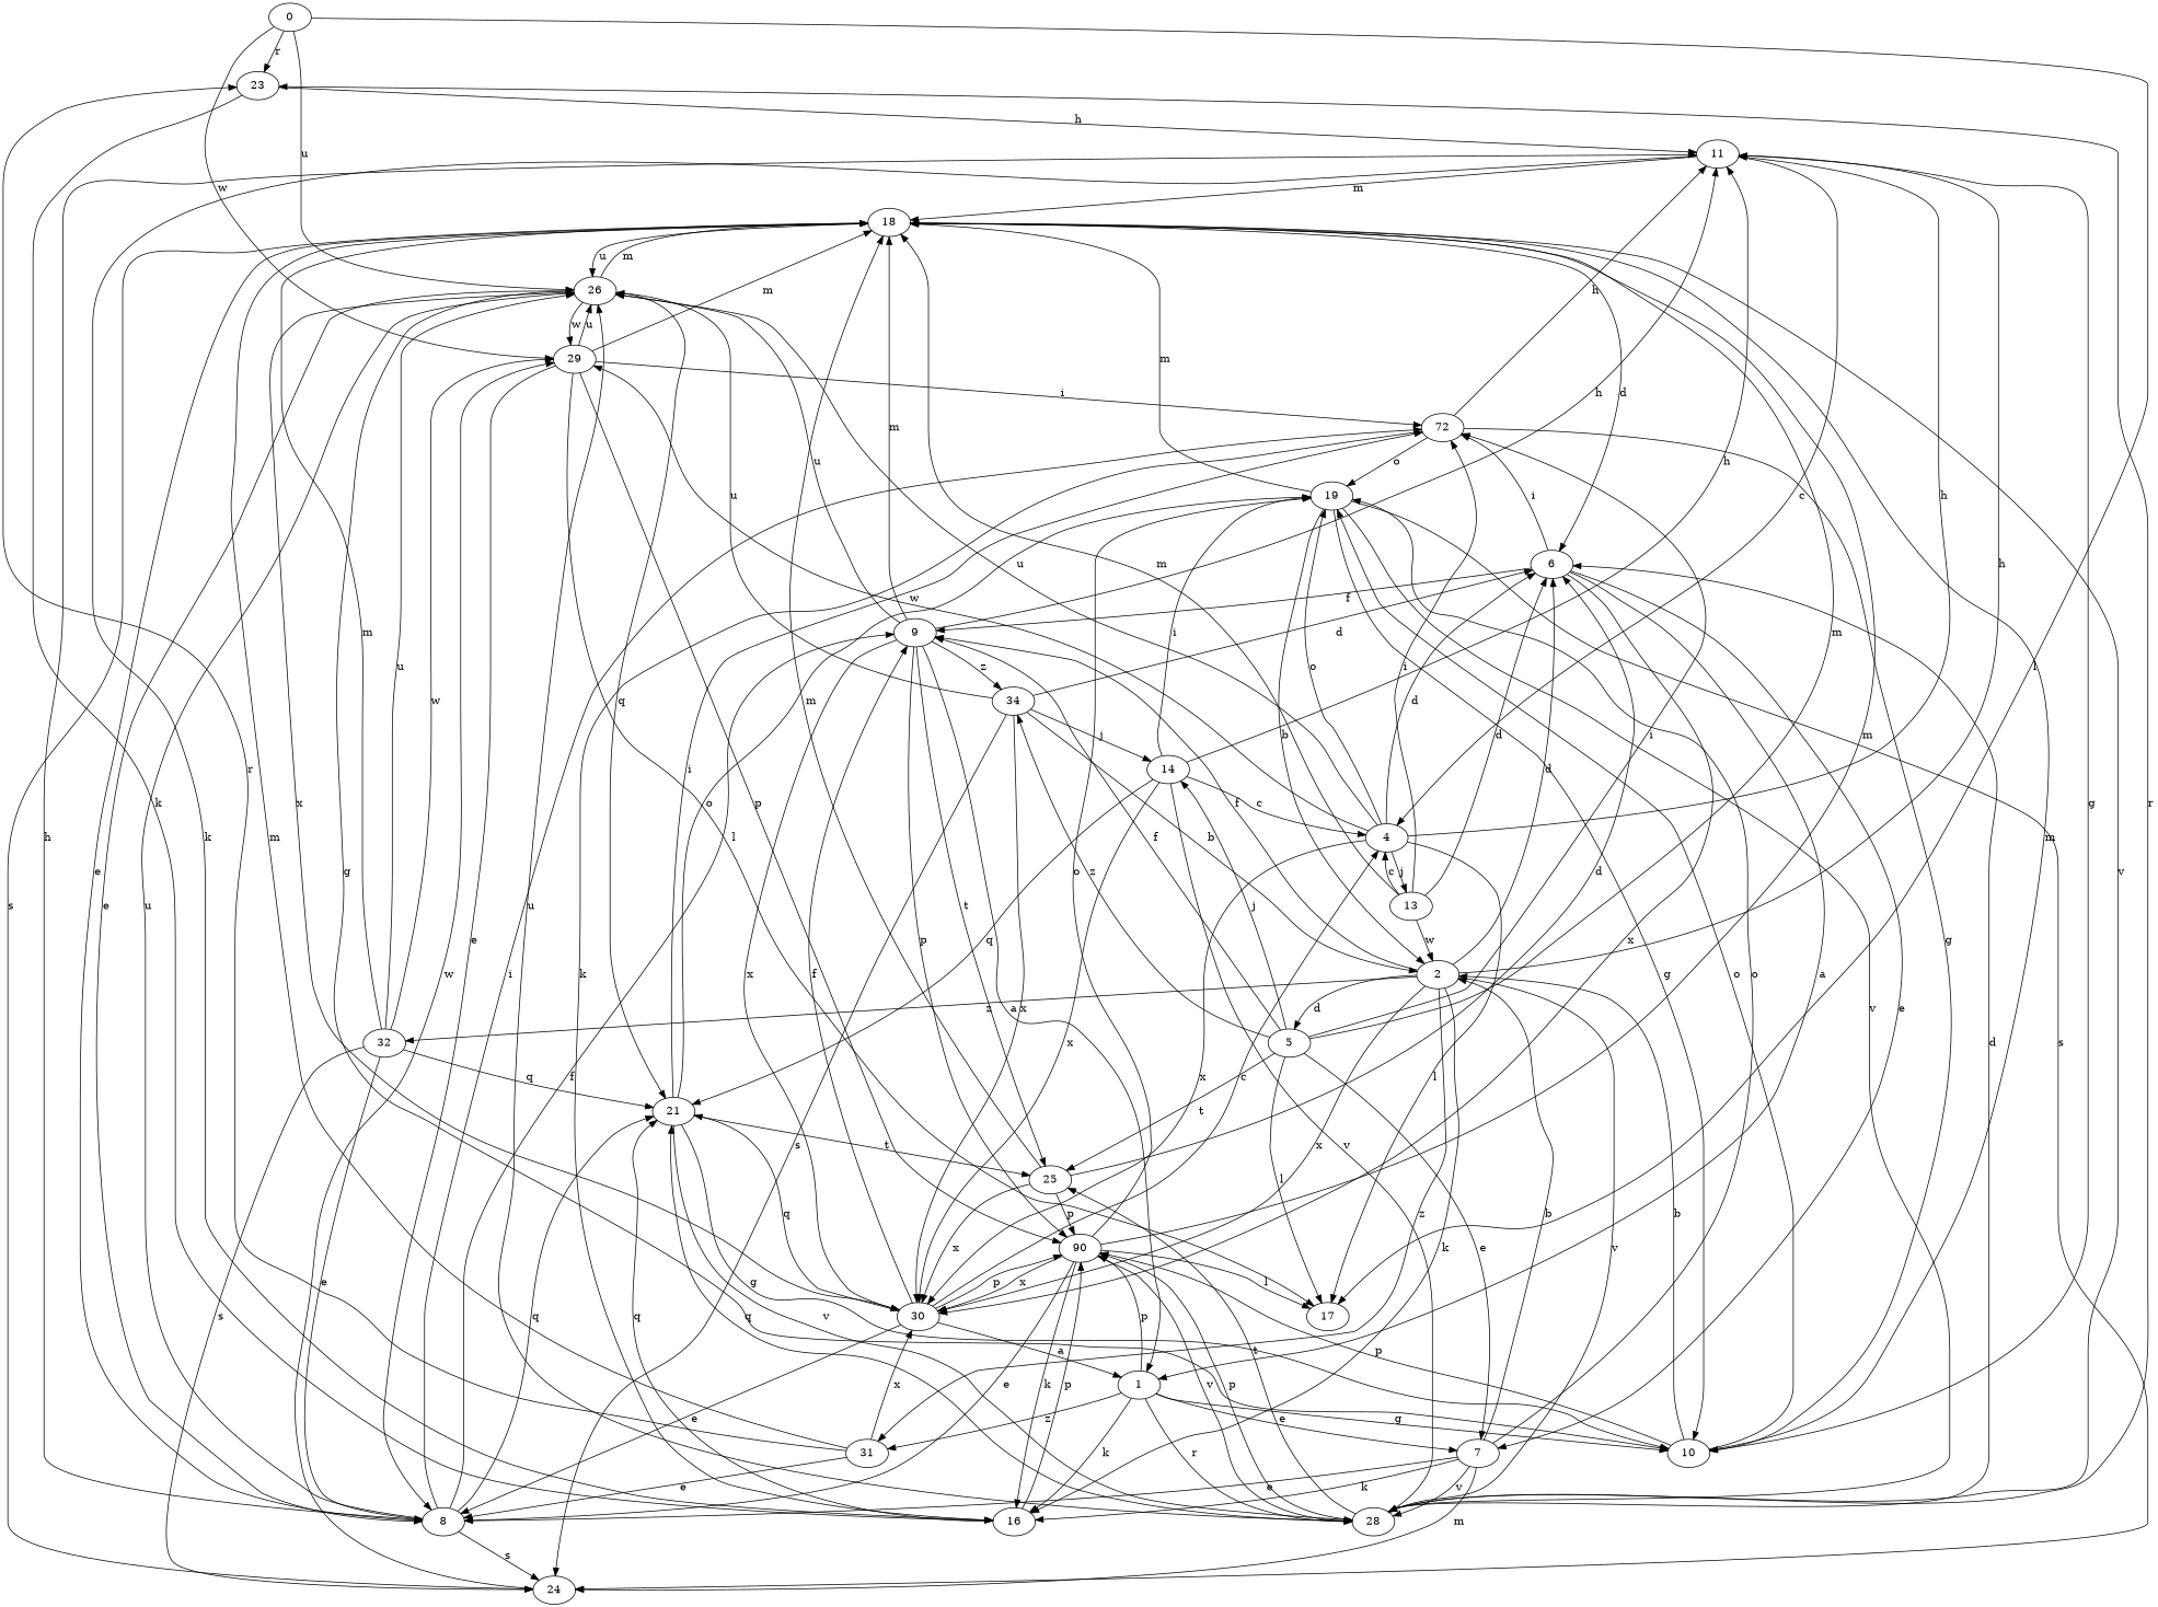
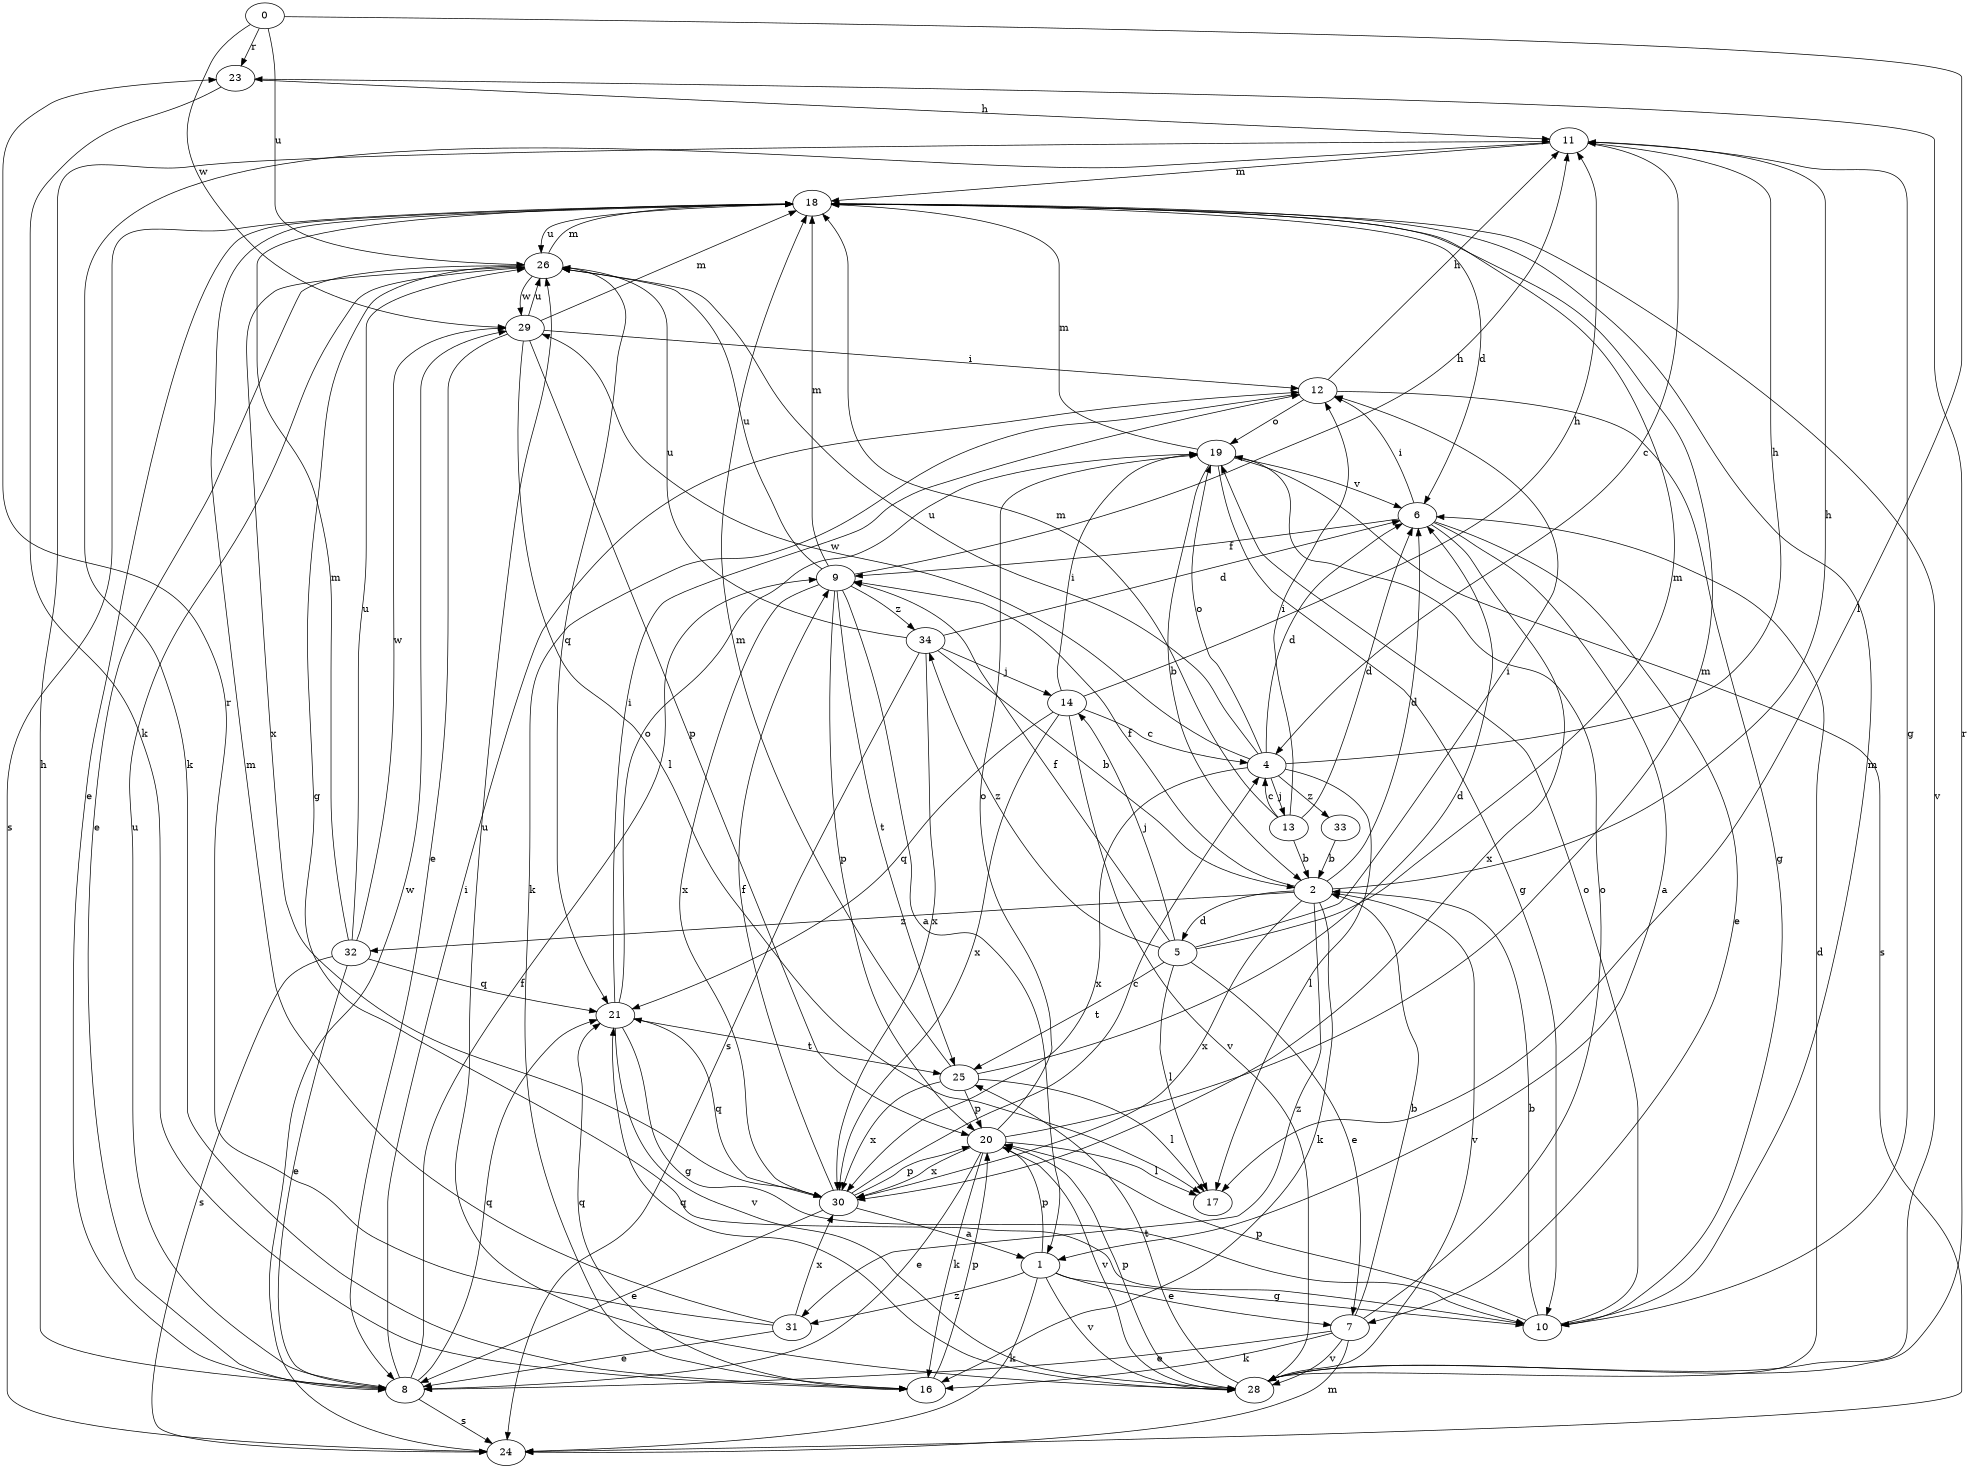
  strict digraph {
    0
    17
    23
    26
    29
    9
    1
-   20 [label=90]
+   20
    11
    30
    18
    25
    34
    16
    10
    8
    21
-   12 [label=72]
+   12
    7
    28
    31
    2
    19
    24
    6
    5
    32
    14
    4
    13
+   33
    0 -> 17 [label=l]
    0 -> 23 [label=r]
    0 -> 26 [label=u]
    0 -> 29 [label=w]
    23 -> 11 [label=h]
    23 -> 16 [label=k]
    26 -> 29 [label=w]
    26 -> 30 [label=x]
    26 -> 18 [label=m]
    26 -> 10 [label=g]
    26 -> 8 [label=e]
    26 -> 21 [label=q]
    29 -> 17 [label=l]
    29 -> 26 [label=u]
    29 -> 20 [label=p]
    29 -> 18 [label=m]
    29 -> 8 [label=e]
    29 -> 12 [label=i]
    9 -> 26 [label=u]
    9 -> 1 [label=a]
    9 -> 20 [label=p]
    9 -> 11 [label=h]
    9 -> 30 [label=x]
    9 -> 18 [label=m]
    9 -> 25 [label=t]
    9 -> 34 [label=z]
    1 -> 20 [label=p]
-   1 -> 16 [label=k]
+   1 -> 24 [label=k]
    1 -> 10 [label=g]
    1 -> 7 [label=e]
-   1 -> 28 [label=r]
+   1 -> 28 [label=v]
    1 -> 31 [label=z]
    20 -> 17 [label=l]
    20 -> 30 [label=x]
    20 -> 18 [label=m]
    20 -> 16 [label=k]
    20 -> 8 [label=e]
    20 -> 28 [label=v]
    20 -> 19 [label=o]
    11 -> 18 [label=m]
    11 -> 16 [label=k]
    11 -> 10 [label=g]
    11 -> 4 [label=c]
    30 -> 9 [label=f]
    30 -> 1 [label=a]
    30 -> 20 [label=p]
    30 -> 8 [label=e]
    30 -> 21 [label=q]
    30 -> 4 [label=c]
    18 -> 26 [label=u]
    18 -> 8 [label=e]
    18 -> 28 [label=v]
    18 -> 24 [label=s]
    18 -> 6 [label=d]
+   25 -> 17 [label=l]
    25 -> 20 [label=p]
    25 -> 30 [label=x]
    25 -> 18 [label=m]
    25 -> 6 [label=d]
    34 -> 26 [label=u]
    34 -> 30 [label=x]
    34 -> 2 [label=b]
    34 -> 24 [label=s]
    34 -> 6 [label=d]
    34 -> 14 [label=j]
    16 -> 20 [label=p]
    16 -> 21 [label=q]
    10 -> 20 [label=p]
    10 -> 18 [label=m]
    10 -> 2 [label=b]
    10 -> 19 [label=o]
    8 -> 26 [label=u]
    8 -> 9 [label=f]
    8 -> 11 [label=h]
    8 -> 21 [label=q]
    8 -> 12 [label=i]
    8 -> 24 [label=s]
    21 -> 25 [label=t]
    21 -> 10 [label=g]
    21 -> 12 [label=i]
    21 -> 28 [label=v]
    21 -> 19 [label=o]
    12 -> 11 [label=h]
    12 -> 16 [label=k]
    12 -> 10 [label=g]
    12 -> 19 [label=o]
    7 -> 16 [label=k]
    7 -> 8 [label=e]
    7 -> 28 [label=v]
    7 -> 2 [label=b]
    7 -> 19 [label=o]
    7 -> 24 [label=m]
    28 -> 23 [label=r]
    28 -> 26 [label=u]
    28 -> 20 [label=p]
    28 -> 25 [label=t]
    28 -> 21 [label=q]
    28 -> 6 [label=d]
    31 -> 23 [label=r]
    31 -> 30 [label=x]
    31 -> 18 [label=m]
    31 -> 8 [label=e]
    2 -> 9 [label=f]
    2 -> 11 [label=h]
    2 -> 30 [label=x]
    2 -> 16 [label=k]
    2 -> 28 [label=v]
    2 -> 31 [label=z]
    2 -> 6 [label=d]
    2 -> 5 [label=d]
    2 -> 32 [label=z]
    19 -> 18 [label=m]
    19 -> 10 [label=g]
-   19 -> 28 [label=v]
+   19 -> 6 [label=v]
    19 -> 2 [label=b]
    19 -> 24 [label=s]
    24 -> 29 [label=w]
    6 -> 9 [label=f]
    6 -> 1 [label=a]
    6 -> 30 [label=x]
    6 -> 12 [label=i]
    6 -> 7 [label=e]
    5 -> 17 [label=l]
    5 -> 9 [label=f]
    5 -> 18 [label=m]
    5 -> 25 [label=t]
    5 -> 34 [label=z]
    5 -> 12 [label=i]
    5 -> 7 [label=e]
    5 -> 14 [label=j]
    32 -> 26 [label=u]
    32 -> 29 [label=w]
    32 -> 18 [label=m]
    32 -> 8 [label=e]
    32 -> 21 [label=q]
    32 -> 24 [label=s]
    14 -> 11 [label=h]
    14 -> 30 [label=x]
    14 -> 21 [label=q]
    14 -> 28 [label=v]
    14 -> 19 [label=i]
    14 -> 4 [label=c]
    4 -> 17 [label=l]
    4 -> 26 [label=u]
    4 -> 29 [label=w]
    4 -> 11 [label=h]
    4 -> 30 [label=x]
    4 -> 19 [label=o]
    4 -> 6 [label=d]
    4 -> 13 [label=j]
+   4 -> 33 [label=z]
    13 -> 18 [label=m]
    13 -> 12 [label=i]
-   13 -> 2 [label=w]
+   13 -> 2 [label=b]
    13 -> 6 [label=d]
    13 -> 4 [label=c]
+   33 -> 2 [label=b]
  }
